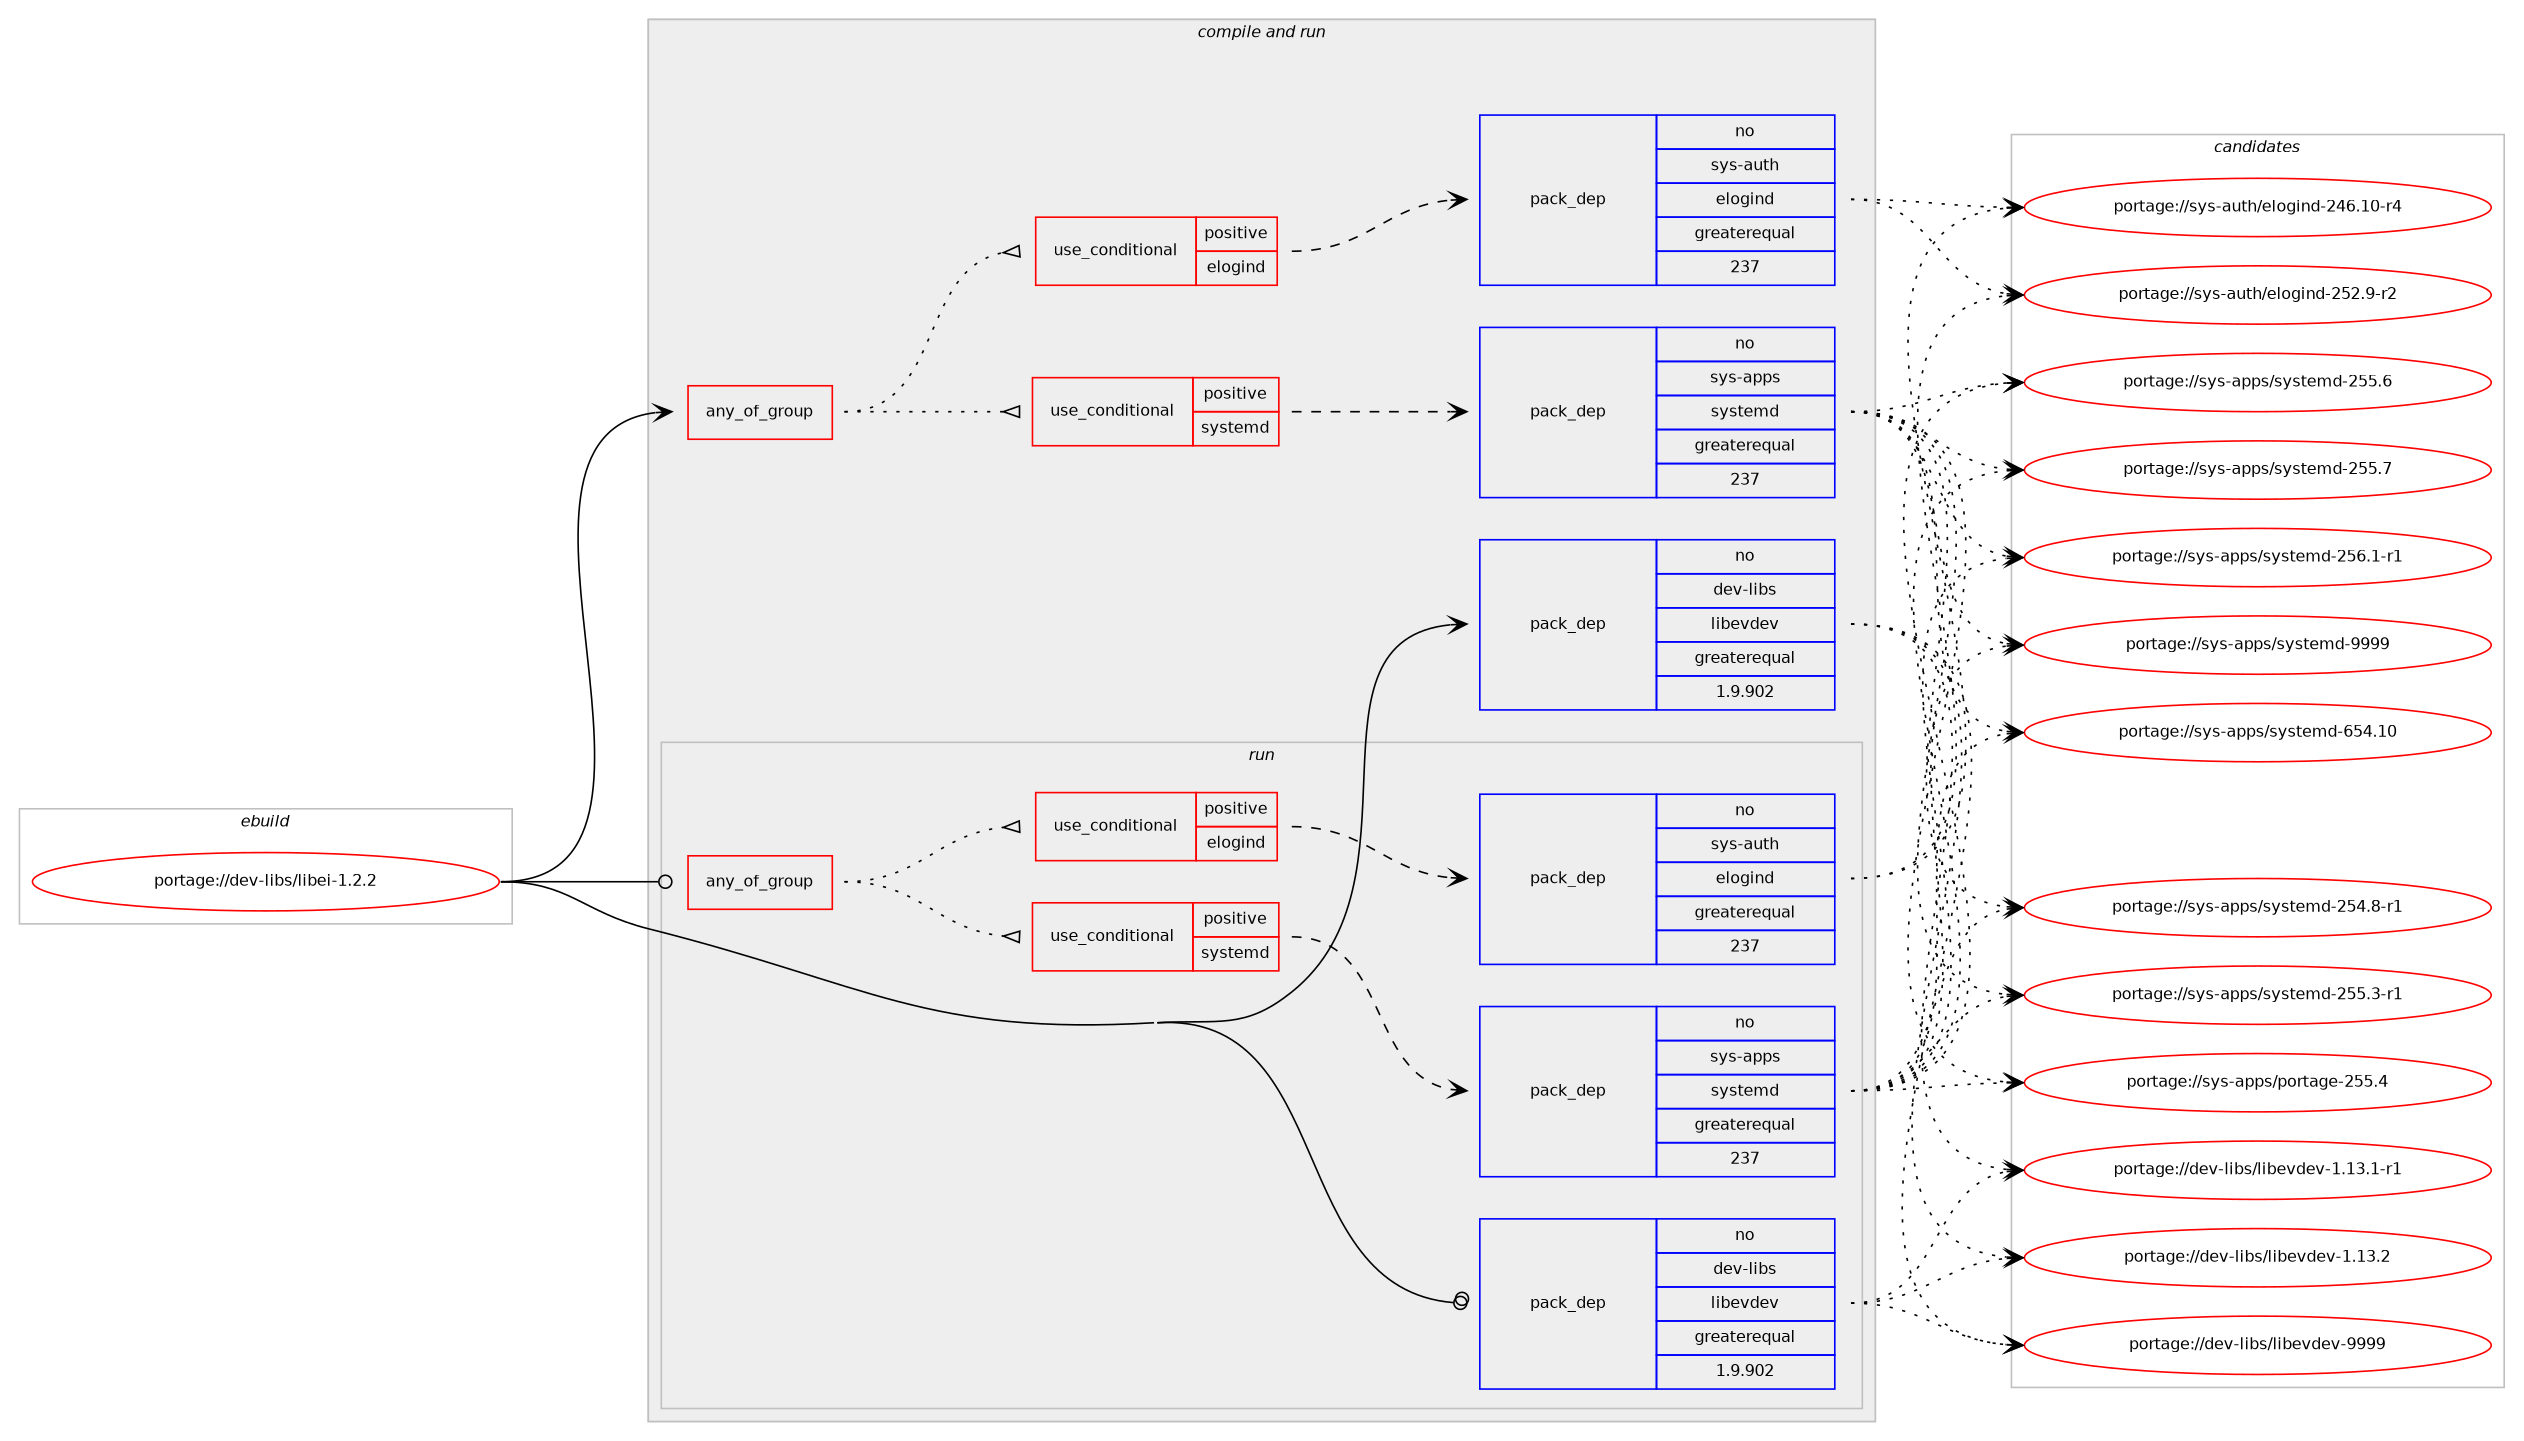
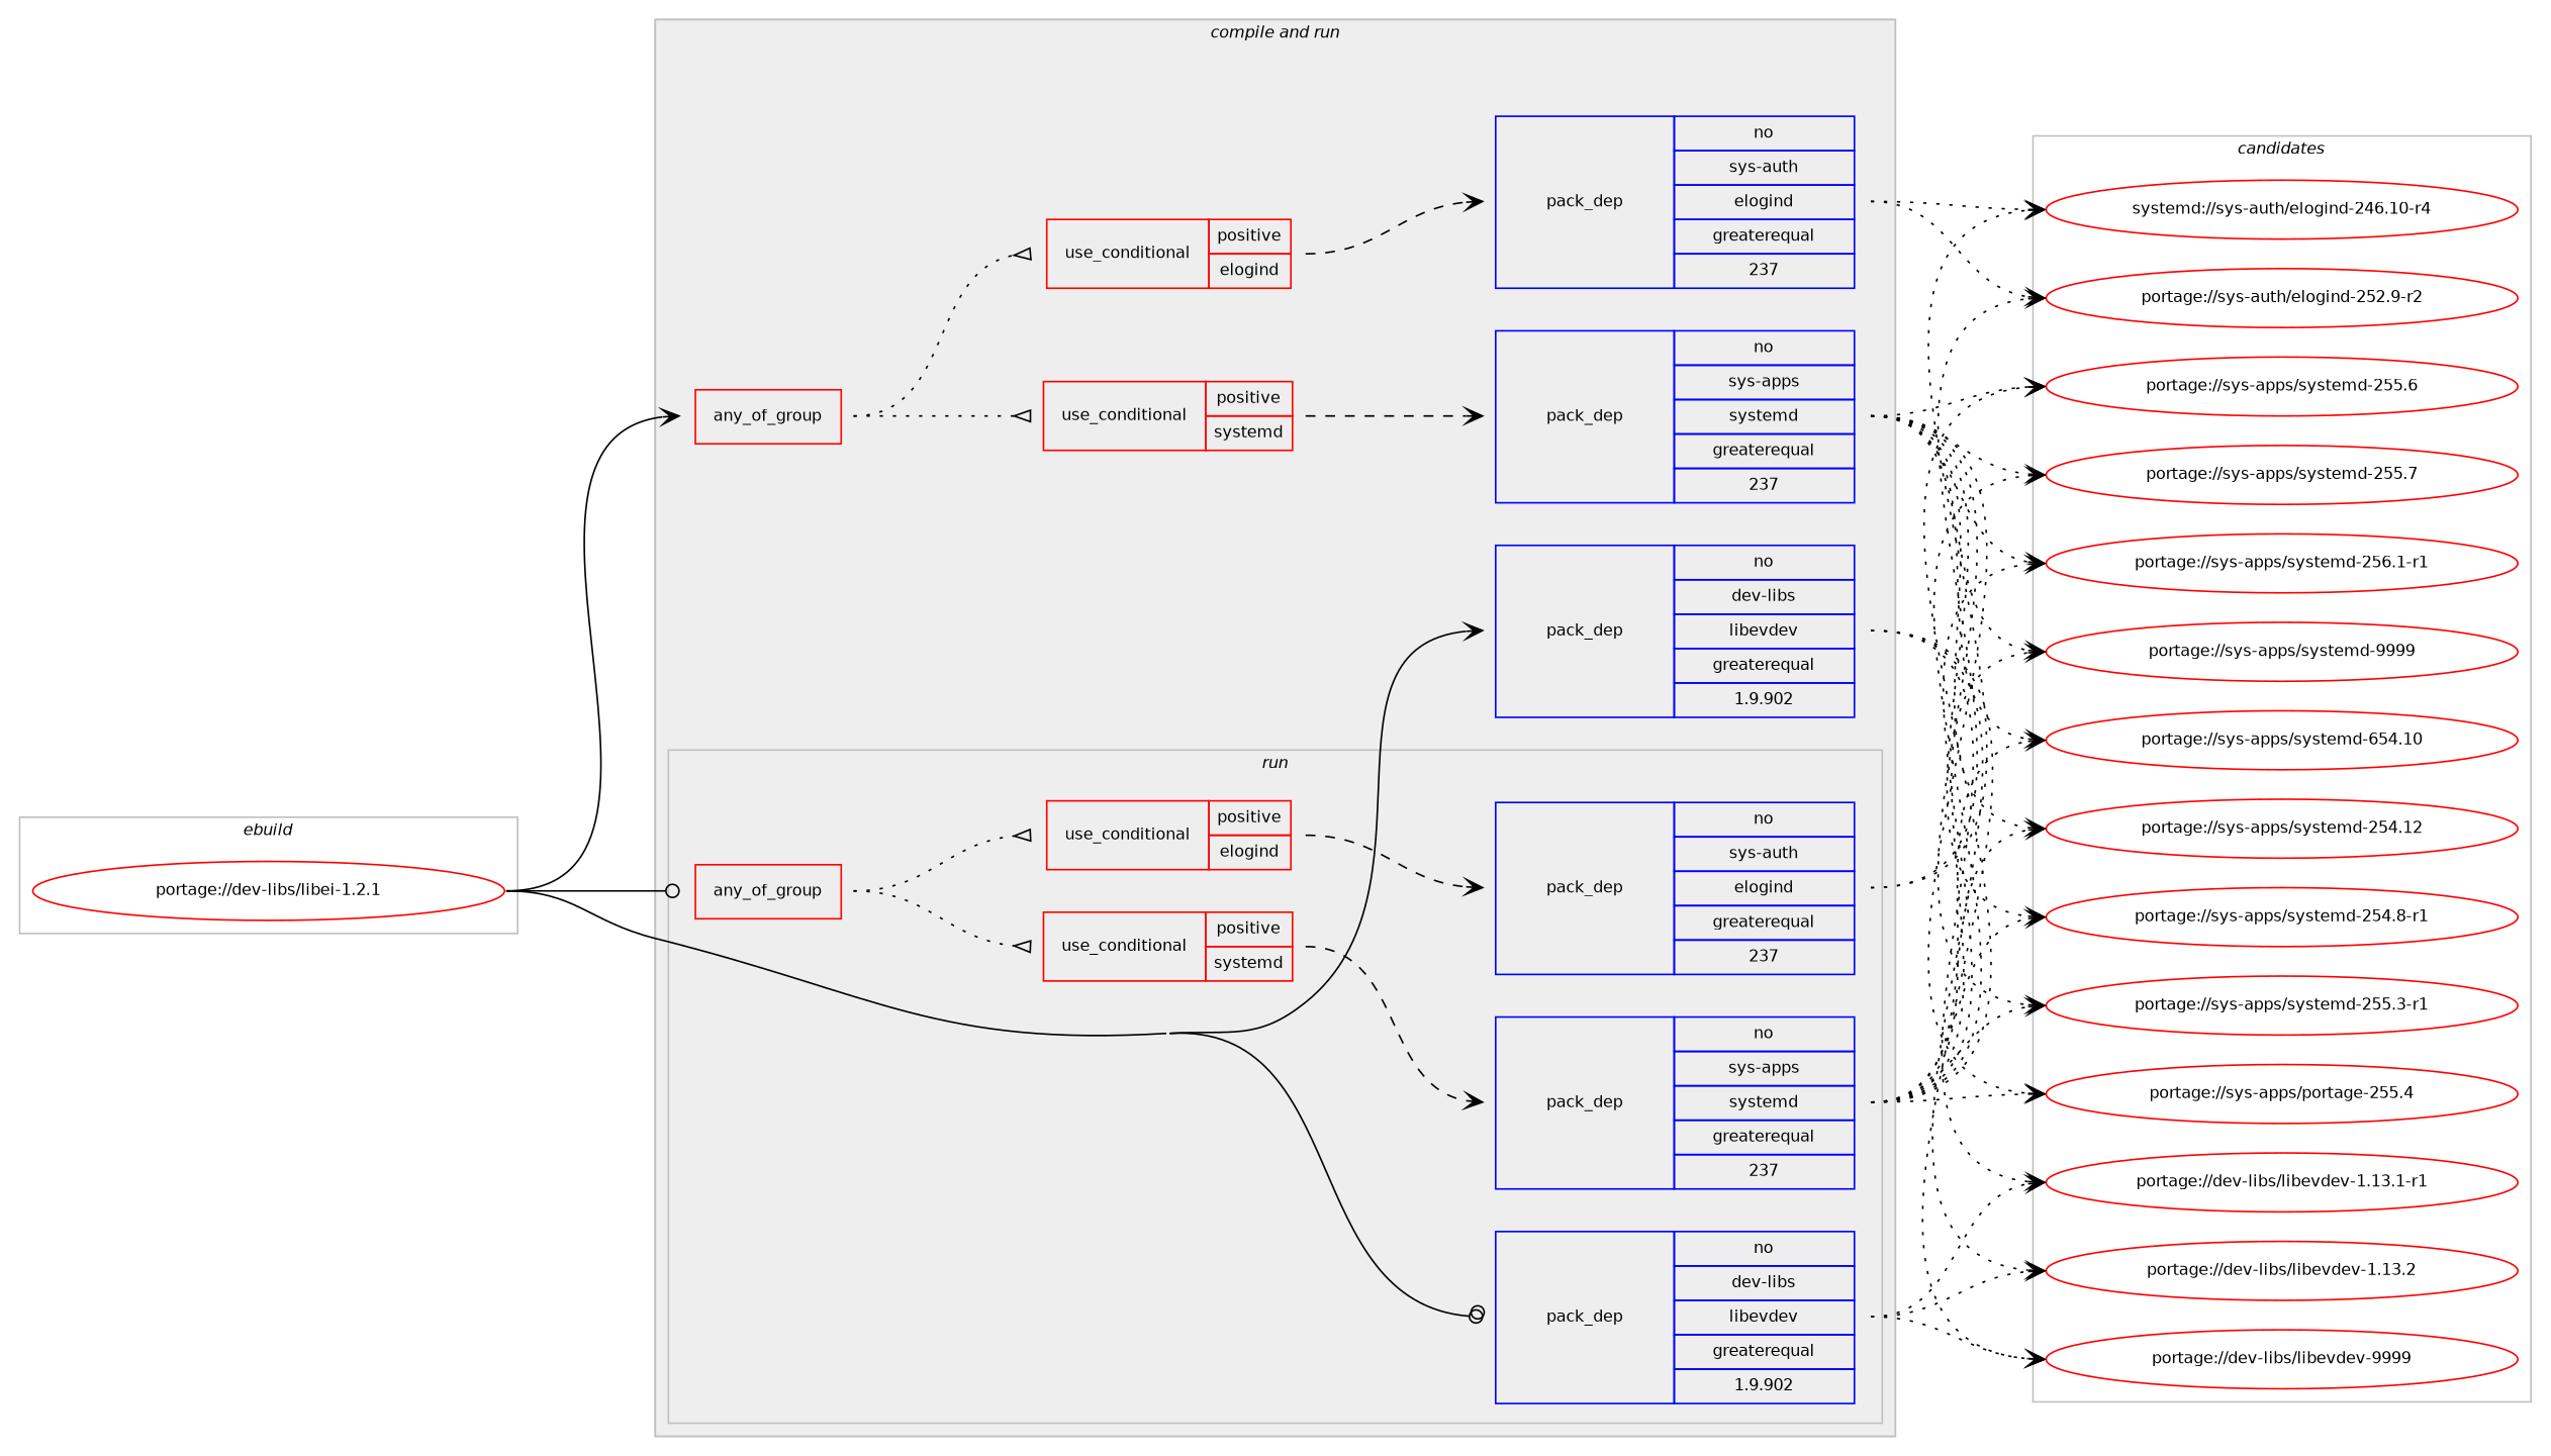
  digraph {
    compound=true
    concentrate=true
    fontname=Helvetica
    fontsize=10
    newrank=true
    rankdir=LR
    ranksep=1.5
    node [color=red fontname=Helvetica fontsize=10]
    edge [arrowhead=vee headport=w style=dotted tailport=e weight=100]
-   n1 [label="portage://dev-libs/libei-1.2.2" width=4]
+   n1 [label="portage://dev-libs/libei-1.2.1" width=4]
    n2 [color=blue label=<<TABLE BORDER="0" CELLBORDER="1" CELLSPACING="0" CELLPADDING="4" WIDTH="220"><TR><TD ROWSPAN="6" CELLPADDING="30">pack_dep</TD></TR><TR><TD WIDTH="110">no</TD></TR><TR><TD>sys-apps</TD></TR><TR><TD>systemd</TD></TR><TR><TD>greaterequal</TD></TR><TR><TD>237</TD></TR></TABLE>> shape=none]
    n3 [label=<<TABLE BORDER="0" CELLBORDER="1" CELLSPACING="0" CELLPADDING="4"><TR><TD ROWSPAN="3" CELLPADDING="10">use_conditional</TD></TR><TR><TD>positive</TD></TR><TR><TD>systemd</TD></TR></TABLE>> shape=none]
    n4 [color=blue label=<<TABLE BORDER="0" CELLBORDER="1" CELLSPACING="0" CELLPADDING="4" WIDTH="220"><TR><TD ROWSPAN="6" CELLPADDING="30">pack_dep</TD></TR><TR><TD WIDTH="110">no</TD></TR><TR><TD>sys-auth</TD></TR><TR><TD>elogind</TD></TR><TR><TD>greaterequal</TD></TR><TR><TD>237</TD></TR></TABLE>> shape=none]
    n5 [label=<<TABLE BORDER="0" CELLBORDER="1" CELLSPACING="0" CELLPADDING="4"><TR><TD ROWSPAN="3" CELLPADDING="10">use_conditional</TD></TR><TR><TD>positive</TD></TR><TR><TD>elogind</TD></TR></TABLE>> shape=none]
    n6 [label=<<TABLE BORDER="0" CELLBORDER="1" CELLSPACING="0" CELLPADDING="4"><TR><TD CELLPADDING="10">any_of_group</TD></TR></TABLE>> shape=none]
    n7 [color=blue label=<<TABLE BORDER="0" CELLBORDER="1" CELLSPACING="0" CELLPADDING="4" WIDTH="220"><TR><TD ROWSPAN="6" CELLPADDING="30">pack_dep</TD></TR><TR><TD WIDTH="110">no</TD></TR><TR><TD>dev-libs</TD></TR><TR><TD>libevdev</TD></TR><TR><TD>greaterequal</TD></TR><TR><TD>1.9.902</TD></TR></TABLE>> shape=none]
    n8 [color=blue label=<<TABLE BORDER="0" CELLBORDER="1" CELLSPACING="0" CELLPADDING="4" WIDTH="220"><TR><TD ROWSPAN="6" CELLPADDING="30">pack_dep</TD></TR><TR><TD WIDTH="110">no</TD></TR><TR><TD>sys-apps</TD></TR><TR><TD>systemd</TD></TR><TR><TD>greaterequal</TD></TR><TR><TD>237</TD></TR></TABLE>> shape=none]
    n9 [label=<<TABLE BORDER="0" CELLBORDER="1" CELLSPACING="0" CELLPADDING="4"><TR><TD ROWSPAN="3" CELLPADDING="10">use_conditional</TD></TR><TR><TD>positive</TD></TR><TR><TD>systemd</TD></TR></TABLE>> shape=none]
    n10 [color=blue label=<<TABLE BORDER="0" CELLBORDER="1" CELLSPACING="0" CELLPADDING="4" WIDTH="220"><TR><TD ROWSPAN="6" CELLPADDING="30">pack_dep</TD></TR><TR><TD WIDTH="110">no</TD></TR><TR><TD>sys-auth</TD></TR><TR><TD>elogind</TD></TR><TR><TD>greaterequal</TD></TR><TR><TD>237</TD></TR></TABLE>> shape=none]
    n11 [label=<<TABLE BORDER="0" CELLBORDER="1" CELLSPACING="0" CELLPADDING="4"><TR><TD ROWSPAN="3" CELLPADDING="10">use_conditional</TD></TR><TR><TD>positive</TD></TR><TR><TD>elogind</TD></TR></TABLE>> shape=none]
    n12 [label=<<TABLE BORDER="0" CELLBORDER="1" CELLSPACING="0" CELLPADDING="4"><TR><TD CELLPADDING="10">any_of_group</TD></TR></TABLE>> shape=none]
    n13 [color=blue label=<<TABLE BORDER="0" CELLBORDER="1" CELLSPACING="0" CELLPADDING="4" WIDTH="220"><TR><TD ROWSPAN="6" CELLPADDING="30">pack_dep</TD></TR><TR><TD WIDTH="110">no</TD></TR><TR><TD>dev-libs</TD></TR><TR><TD>libevdev</TD></TR><TR><TD>greaterequal</TD></TR><TR><TD>1.9.902</TD></TR></TABLE>> shape=none]
    n14 [label="portage://sys-apps/systemd-654.10" width=4]
+   n15 [label="portage://sys-apps/systemd-254.12" width=4]
    n16 [label="portage://sys-apps/systemd-254.8-r1" width=4]
    n17 [label="portage://sys-apps/systemd-255.3-r1" width=4]
    n18 [label="portage://sys-apps/portage-255.4" width=4]
    n19 [label="portage://sys-apps/systemd-255.6" width=4]
    n20 [label="portage://sys-apps/systemd-255.7" width=4]
    n21 [label="portage://sys-apps/systemd-256.1-r1" width=4]
    n22 [label="portage://sys-apps/systemd-9999" width=4]
-   n23 [label="portage://sys-auth/elogind-246.10-r4" width=4]
+   n23 [label="systemd://sys-auth/elogind-246.10-r4" width=4]
    n24 [label="portage://sys-auth/elogind-252.9-r2" width=4]
    n25 [label="portage://dev-libs/libevdev-1.13.1-r1" width=4]
    n26 [label="portage://dev-libs/libevdev-1.13.2" width=4]
    n27 [label="portage://dev-libs/libevdev-9999" width=4]
    subgraph cluster_1 {
      color=gray
      label=<<i>ebuild</i>>
      rank=same
      n1
    }
    subgraph cluster_2 {
      color=gray
      label=<<i>dependencies</i>>
      subgraph cluster_3 {
        color=gray
        fillcolor="#eeeeee"
        label=<<i>compile</i>>
        style=filled
        subgraph sub_4 {
          color=gray
          fillcolor="#eeeeee"
          label=<<i>compile</i>>
          style=filled
          n6
          subgraph sub_5 {
            color=gray
            fillcolor="#eeeeee"
            label=<<i>compile</i>>
            style=filled
            n3
            subgraph sub_6 {
              color=gray
              fillcolor="#eeeeee"
              label=<<i>compile</i>>
              style=filled
              n2
            }
          }
          subgraph sub_7 {
            color=gray
            fillcolor="#eeeeee"
            label=<<i>compile</i>>
            style=filled
            n5
            subgraph sub_8 {
              color=gray
              fillcolor="#eeeeee"
              label=<<i>compile</i>>
              style=filled
              n4
            }
          }
        }
        subgraph sub_9 {
          color=gray
          fillcolor="#eeeeee"
          label=<<i>compile</i>>
          style=filled
          n7
        }
      }
      subgraph cluster_10 {
        color=gray
        fillcolor="#eeeeee"
        label=<<i>compile and run</i>>
        style=filled
      }
      subgraph cluster_11 {
        color=gray
        fillcolor="#eeeeee"
        label=<<i>run</i>>
        style=filled
        subgraph sub_12 {
          color=gray
          fillcolor="#eeeeee"
          label=<<i>run</i>>
          style=filled
          n12
          subgraph sub_13 {
            color=gray
            fillcolor="#eeeeee"
            label=<<i>run</i>>
            style=filled
            n9
            subgraph sub_14 {
              color=gray
              fillcolor="#eeeeee"
              label=<<i>run</i>>
              style=filled
              n8
            }
          }
          subgraph sub_15 {
            color=gray
            fillcolor="#eeeeee"
            label=<<i>run</i>>
            style=filled
            n11
            subgraph sub_16 {
              color=gray
              fillcolor="#eeeeee"
              label=<<i>run</i>>
              style=filled
              n10
            }
          }
        }
        subgraph sub_17 {
          color=gray
          fillcolor="#eeeeee"
          label=<<i>run</i>>
          style=filled
          n13
        }
      }
    }
    subgraph cluster_18 {
      color=gray
      label=<<i>candidates</i>>
      rank=same
      subgraph sub_19 {
        color=black
        label=<<i>candidates</i>>
        nodesep=1
        rank=same
        n14
+       n15
        n16
        n17
        n18
        n19
        n20
        n21
        n22
      }
      subgraph sub_20 {
        color=black
        label=<<i>candidates</i>>
        nodesep=1
        rank=same
        n23
        n24
      }
      subgraph sub_21 {
        color=black
        label=<<i>candidates</i>>
        nodesep=1
        rank=same
        n25
        n26
        n27
      }
      subgraph sub_22 {
        color=black
        label=<<i>candidates</i>>
        nodesep=1
        rank=same
        n14
+       n15
        n16
        n17
        n18
        n19
        n20
        n21
        n22
      }
      subgraph sub_23 {
        color=black
        label=<<i>candidates</i>>
        nodesep=1
        rank=same
        n23
        n24
      }
      subgraph sub_24 {
        color=black
        label=<<i>candidates</i>>
        nodesep=1
        rank=same
        n25
        n26
        n27
      }
    }
    n1 -> n6 [style=solid weight=20]
    n1 -> n7 [style=solid weight=20]
    n1 -> n12 [arrowhead=odot style=solid weight=20]
    n1 -> n13 [arrowhead=odot style=solid weight=20]
    n2 -> n14
+   n2 -> n15
    n2 -> n16
    n2 -> n17
    n2 -> n18
    n2 -> n19
    n2 -> n20
    n2 -> n21
    n2 -> n22
    n3 -> n2 [style=dashed weight=20]
    n4 -> n23
    n4 -> n24
    n5 -> n4 [style=dashed weight=20]
    n6 -> n3 [arrowhead=oinv weight=20]
    n6 -> n5 [arrowhead=oinv weight=20]
    n7 -> n25
    n7 -> n26
    n7 -> n27
    n8 -> n14
+   n8 -> n15
    n8 -> n16
    n8 -> n17
    n8 -> n18
    n8 -> n19
    n8 -> n20
    n8 -> n21
    n8 -> n22
    n9 -> n8 [style=dashed weight=20]
    n10 -> n23
    n10 -> n24
    n11 -> n10 [style=dashed weight=20]
    n12 -> n9 [arrowhead=oinv weight=20]
    n12 -> n11 [arrowhead=oinv weight=20]
    n13 -> n25
    n13 -> n26
    n13 -> n27
  }
